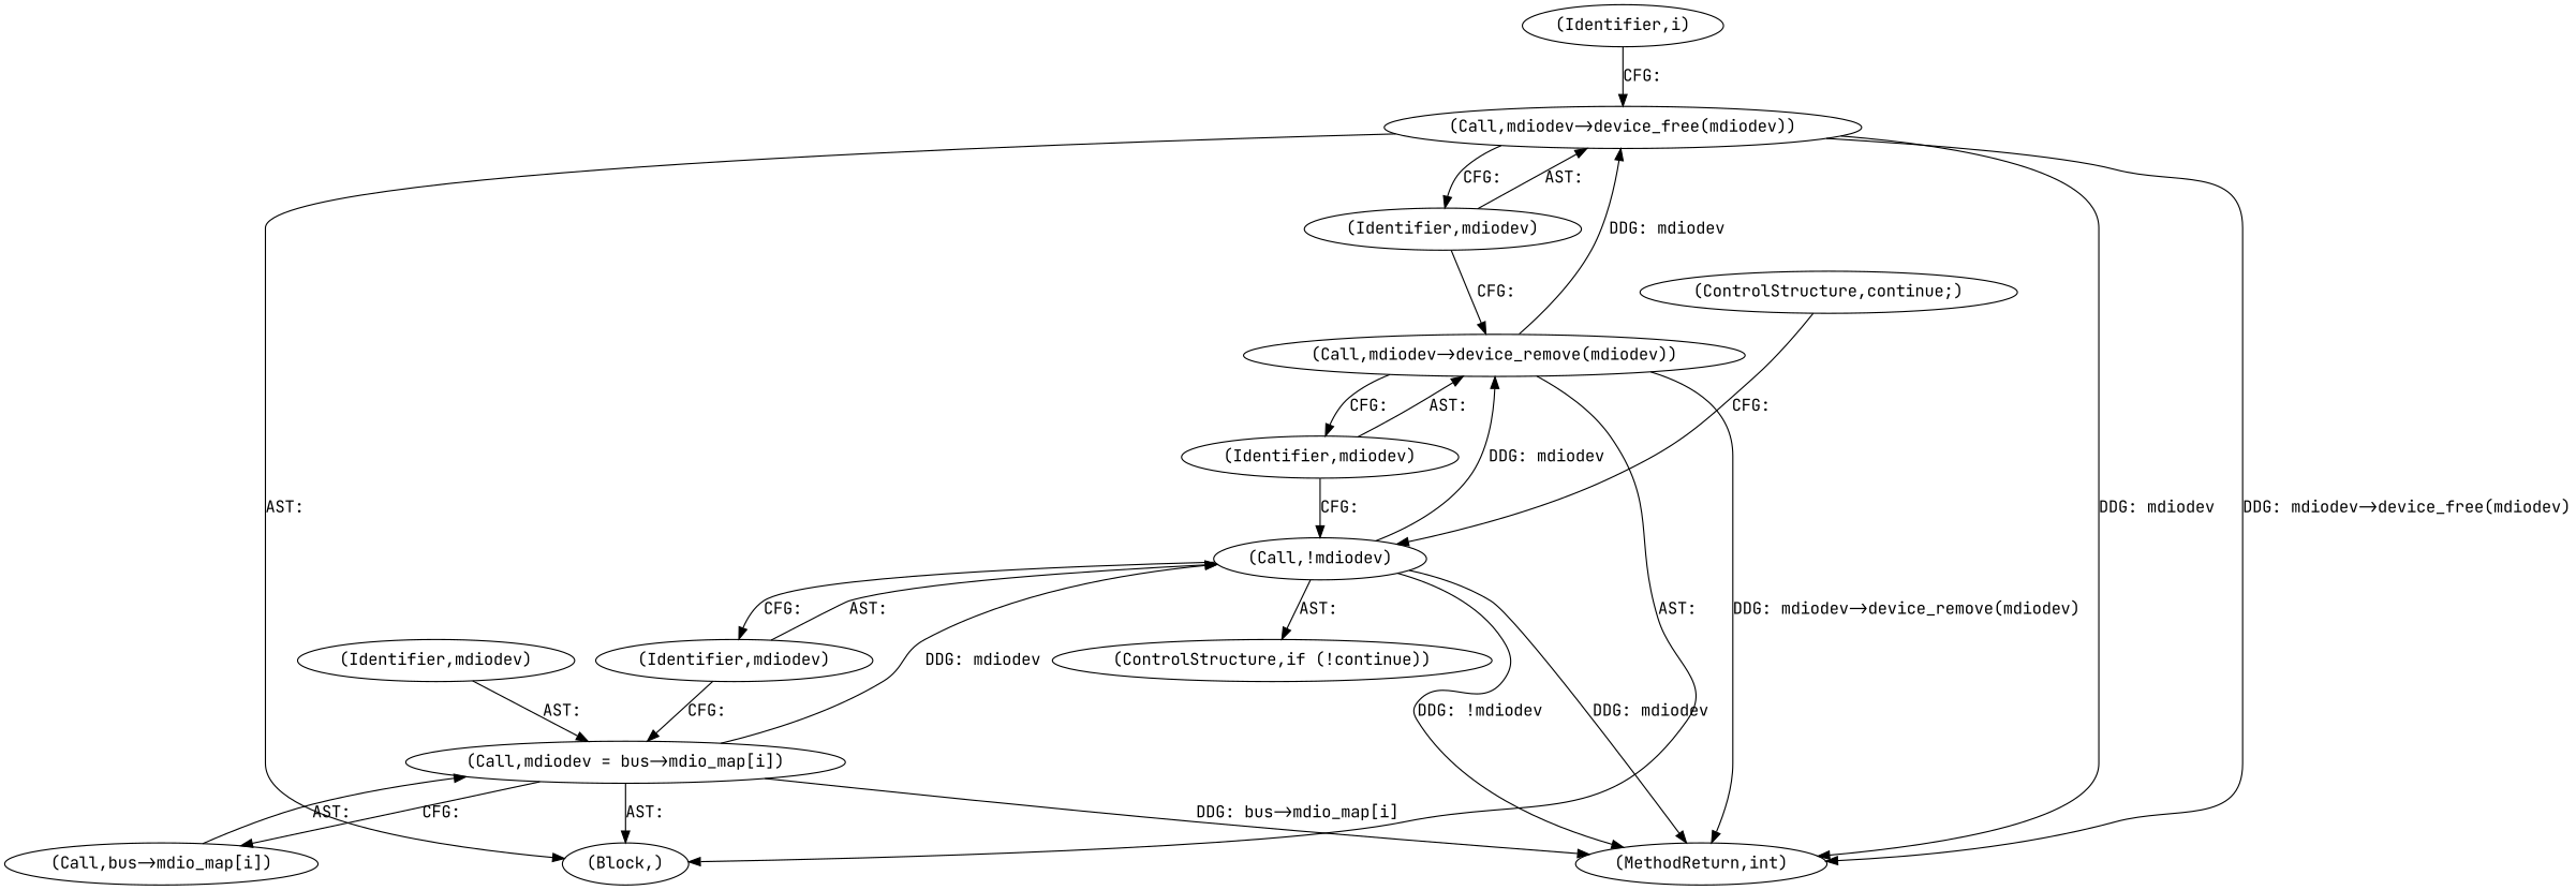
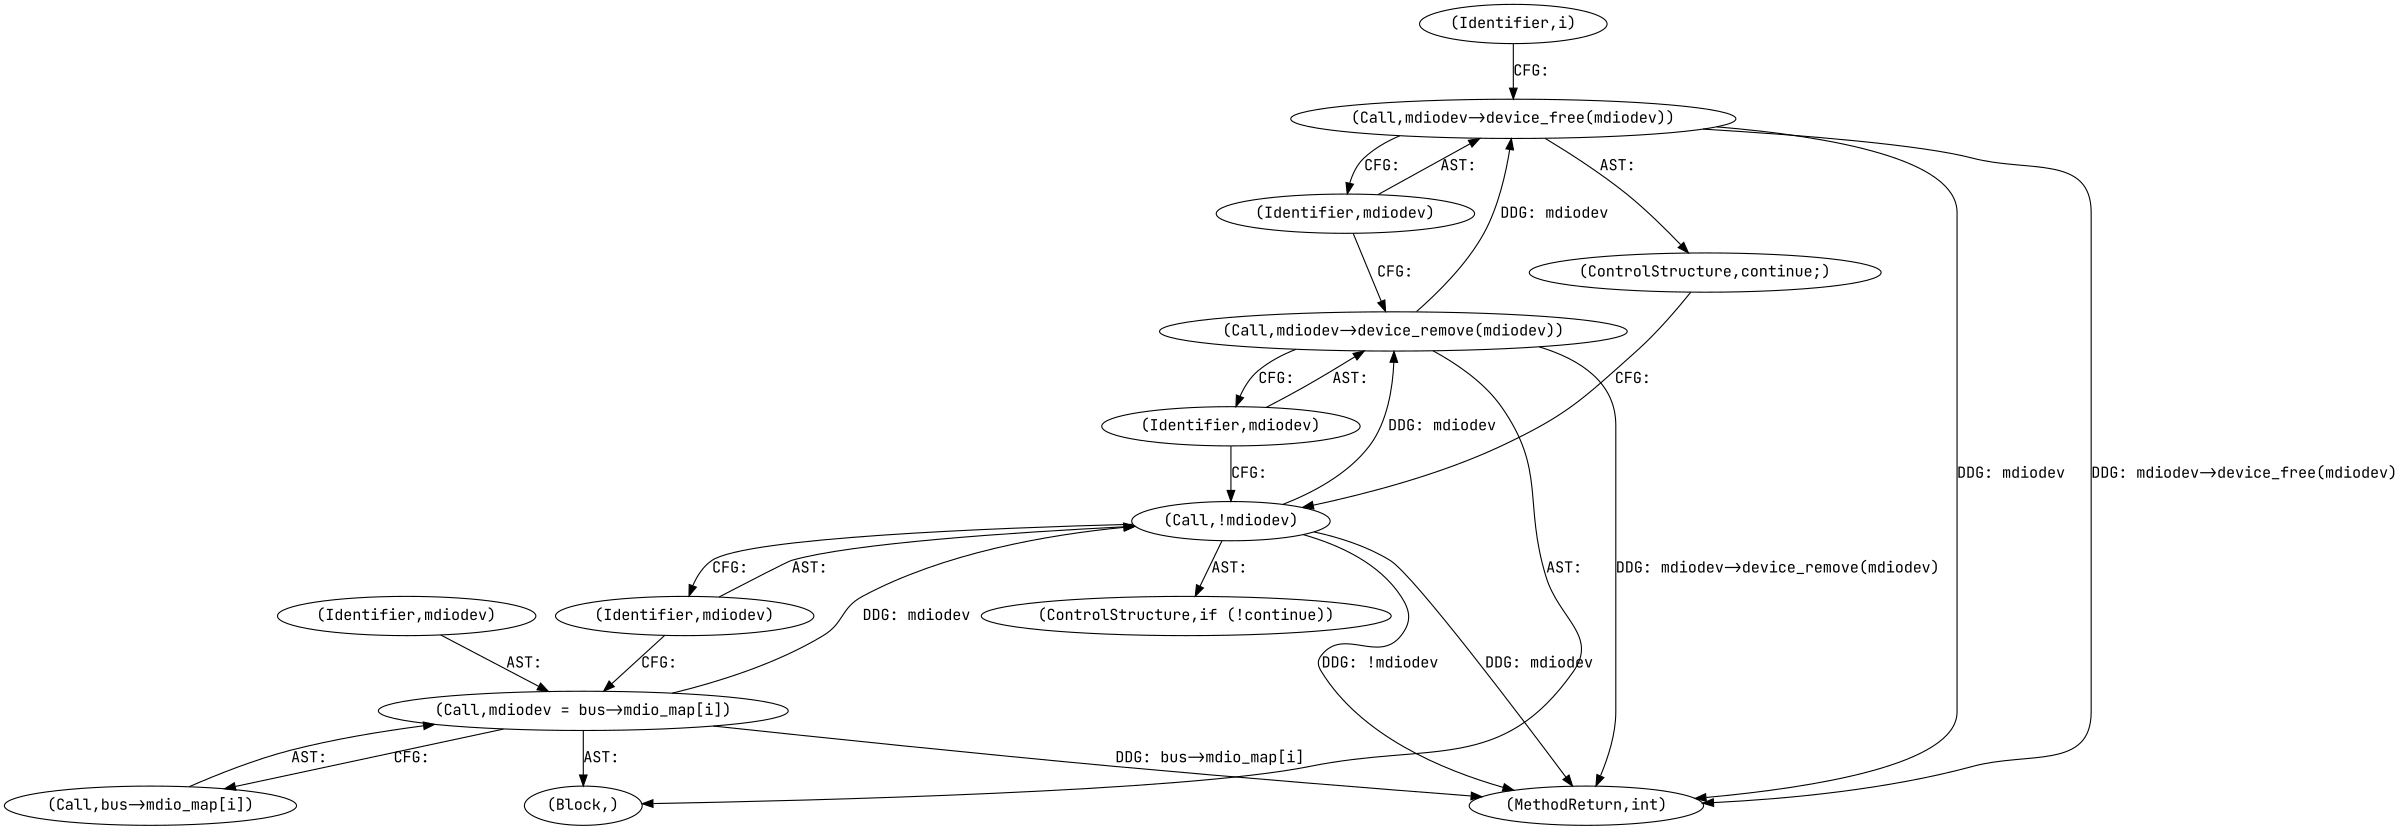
  digraph {
    fontname="JetBrains Mono"
    node [fontname="JetBrains Mono"]
    edge [fontname="JetBrains Mono"]
    n1 [label="(Call,mdiodev->device_free(mdiodev))"]
    n2 [label="(Block,)"]
    n3 [label="(MethodReturn,int)"]
    n4 [label="(Identifier,mdiodev)"]
    n5 [label="(Call,mdiodev->device_remove(mdiodev))"]
    n6 [label="(Identifier,mdiodev)"]
    n7 [label="(Call,!mdiodev)"]
    n8 [label="(Identifier,mdiodev)"]
    n9 [label="(ControlStructure,if (!continue))"]
    n10 [label="(Call,mdiodev = bus->mdio_map[i])"]
    n11 [label="(Call,bus->mdio_map[i])"]
    n12 [label="(Identifier,mdiodev)"]
    n13 [label="(Identifier,i)"]
    n14 [label="(ControlStructure,continue;)"]
-   n1 -> n2 [label="AST: "]
+   n1 -> n14 [label="AST: "]
    n1 -> n3 [label="DDG: mdiodev->device_free(mdiodev)"]
    n1 -> n3 [label="DDG: mdiodev"]
    n1 -> n4 [label="CFG: "]
    n4 -> n1 [label="AST: "]
    n4 -> n5 [label="CFG: "]
    n5 -> n1 [label="DDG: mdiodev"]
    n5 -> n2 [label="AST: "]
    n5 -> n3 [label="DDG: mdiodev->device_remove(mdiodev)"]
    n5 -> n6 [label="CFG: "]
    n6 -> n5 [label="AST: "]
    n6 -> n7 [label="CFG: "]
    n7 -> n3 [label="DDG: !mdiodev"]
    n7 -> n3 [label="DDG: mdiodev"]
    n7 -> n5 [label="DDG: mdiodev"]
    n7 -> n8 [label="CFG: "]
    n7 -> n9 [label="AST: "]
    n8 -> n7 [label="AST: "]
    n8 -> n10 [label="CFG: "]
    n10 -> n2 [label="AST: "]
    n10 -> n3 [label="DDG: bus->mdio_map[i]"]
    n10 -> n7 [label="DDG: mdiodev"]
    n10 -> n11 [label="CFG: "]
    n11 -> n10 [label="AST: "]
    n12 -> n10 [label="AST: "]
    n13 -> n1 [label="CFG: "]
    n14 -> n7 [label="CFG: "]
  }
